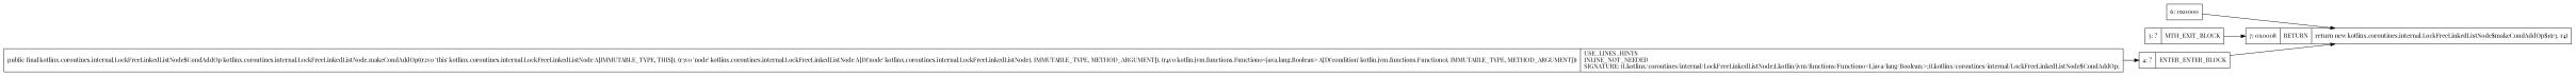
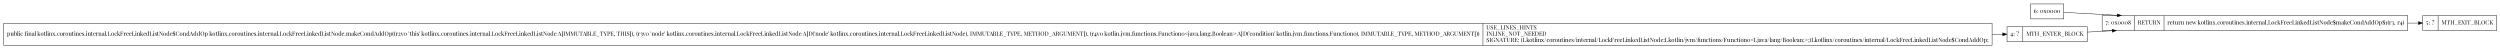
  digraph {
    fontname="Playfair Display"
    rankdir=LR
    node [fontname="Playfair Display" shape=record]
    edge [fontname="Playfair Display"]
-   n1 [label="{4\:\ ?|ENTER_ENTER_BLOCK\l}"]
+   n1 [label="{4\:\ ?|MTH_ENTER_BLOCK\l}"]
    n2 [label="{7\:\ 0x0008|RETURN\l|return new kotlinx.coroutines.internal.LockFreeLinkedListNode$makeCondAddOp$1(r3, r4)\l}"]
    n3 [label="{6\:\ 0x0000}"]
    n4 [label="{5\:\ ?|MTH_EXIT_BLOCK\l}"]
    n5 [label="{public final kotlinx.coroutines.internal.LockFreeLinkedListNode$CondAddOp kotlinx.coroutines.internal.LockFreeLinkedListNode.makeCondAddOp((r2v0 'this' kotlinx.coroutines.internal.LockFreeLinkedListNode A[IMMUTABLE_TYPE, THIS]), (r3v0 'node' kotlinx.coroutines.internal.LockFreeLinkedListNode A[D('node' kotlinx.coroutines.internal.LockFreeLinkedListNode), IMMUTABLE_TYPE, METHOD_ARGUMENT]), (r4v0 kotlin.jvm.functions.Function0\<java.lang.Boolean\> A[D('condition' kotlin.jvm.functions.Function0), IMMUTABLE_TYPE, METHOD_ARGUMENT]))  | USE_LINES_HINTS\lINLINE_NOT_NEEDED\lSIGNATURE: (Lkotlinx\/coroutines\/internal\/LockFreeLinkedListNode;Lkotlin\/jvm\/functions\/Function0\<Ljava\/lang\/Boolean;\>;)Lkotlinx\/coroutines\/internal\/LockFreeLinkedListNode$CondAddOp;\l}"]
    n1 -> n2
-   n4 -> n2
+   n2 -> n4
    n3 -> n2
    n5 -> n1
  }
